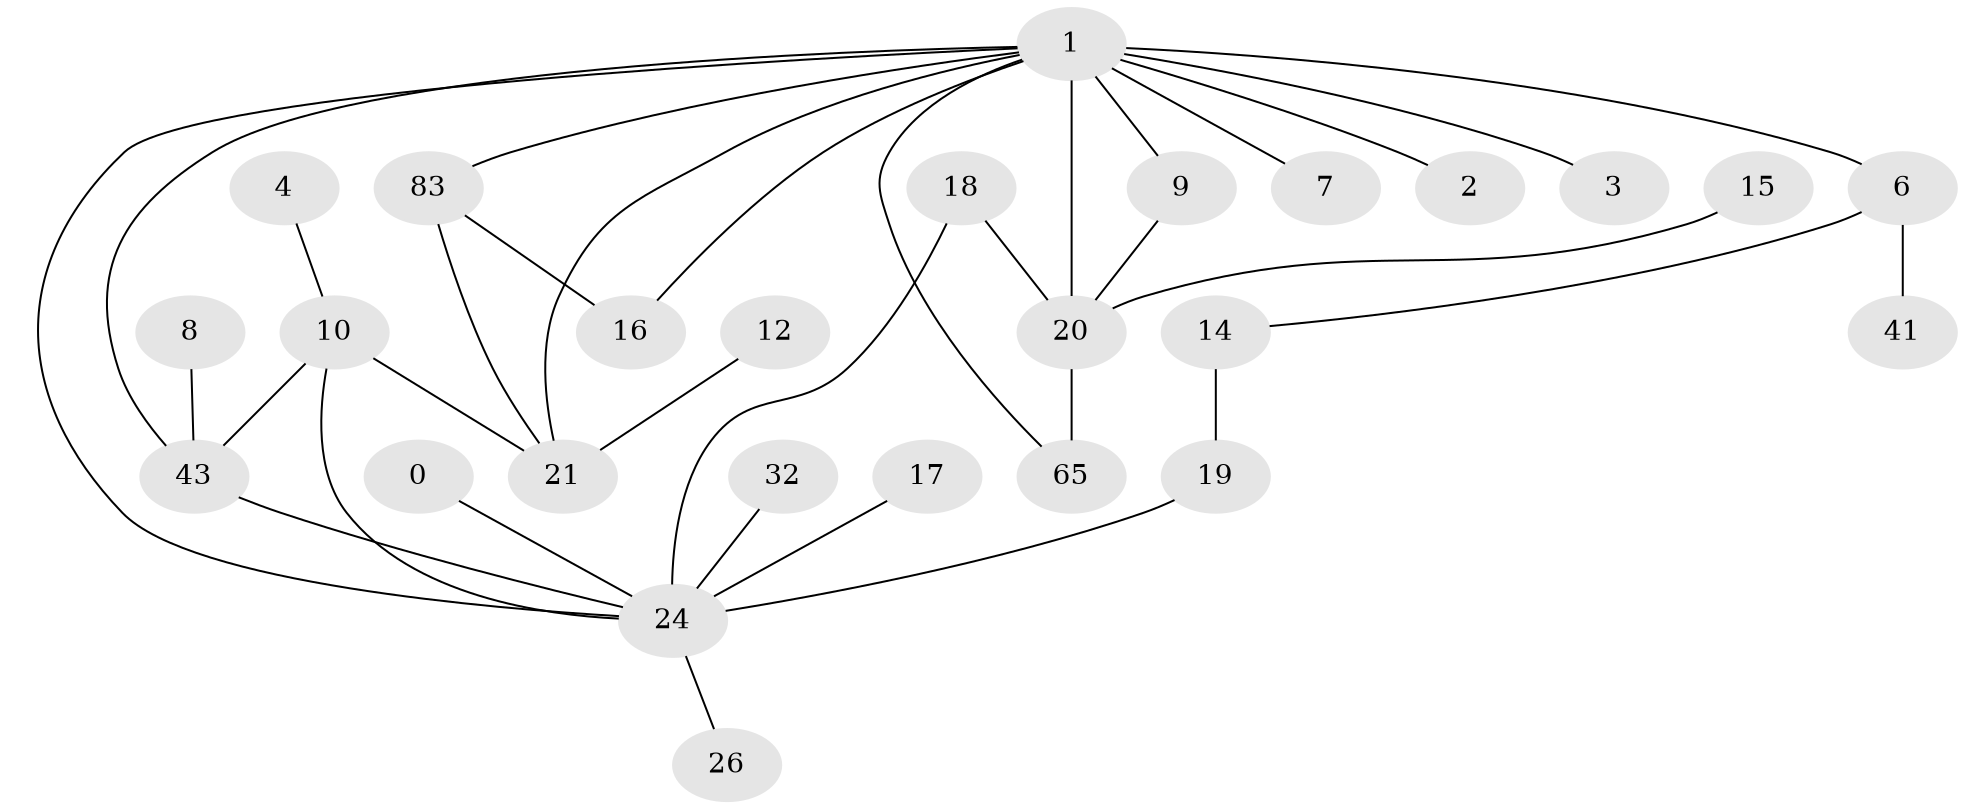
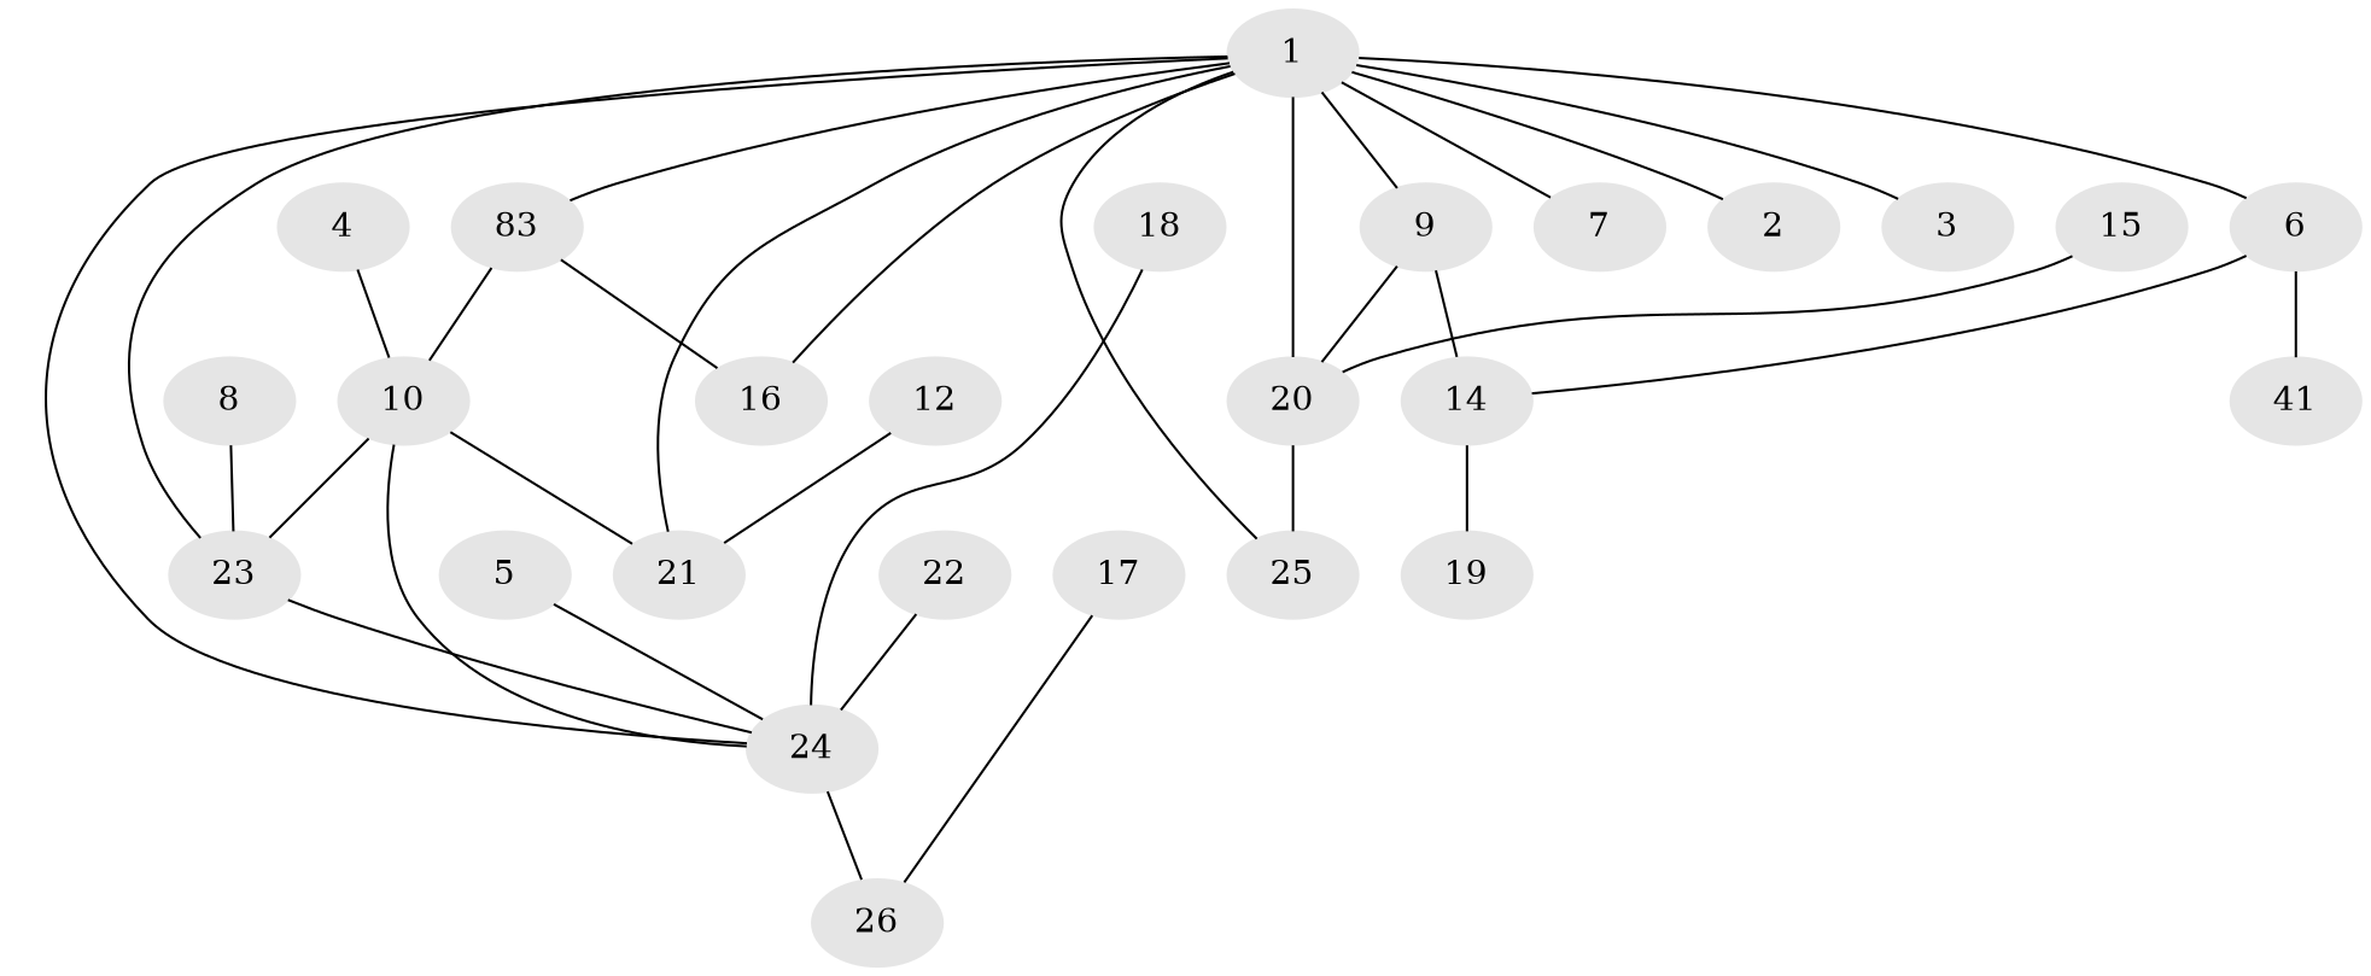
  graph {
    node [color=gray90 style=filled]
    edge [weight=1.0]
    1
    2
    3
    6
    7
    9
    n7 [label=83]
    16
    20
    21
-   23 [label=43]
+   23
    24
-   25 [label=65]
+   25
    n14 [label=41]
    14
    26
    4
    10
-   5 [label=0]
+   5
    19
    8
    12
    15
    17
    18
-   22 [label=32]
+   22
    1 -- 2
    1 -- 3
    1 -- 6 [weight=2.0]
    1 -- 7
    1 -- 9
    1 -- n7
    1 -- 16
    1 -- 20 [weight=2.0]
    1 -- 21
    1 -- 23
    1 -- 24
    1 -- 25
    6 -- n14
    6 -- 14
    9 -- 20
+   9 -- 14
    n7 -- 16
-   n7 -- 21
+   n7 -- 10
    20 -- 25
    23 -- 24
    24 -- 26
    14 -- 19
    4 -- 10
    10 -- 21
    10 -- 23
    10 -- 24
    5 -- 24
-   19 -- 24
    8 -- 23
    12 -- 21
    15 -- 20
-   17 -- 24
-   18 -- 20
+   17 -- 26
    18 -- 24
    22 -- 24
  }
